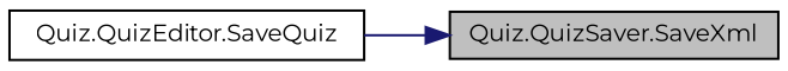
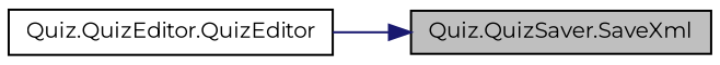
  digraph {
    rankdir=RL
    fontname=Montserrat
    node [color=black fontname=Montserrat fontsize=10 shape=record style=filled]
    n1 [fillcolor=grey75 fontcolor=black height=0.2 label="Quiz.QuizSaver.SaveXml" width=0.4]
-   n2 [fillcolor=white height=0.2 label="Quiz.QuizEditor.SaveQuiz" width=0.4]
+   n2 [fillcolor=white height=0.2 label="Quiz.QuizEditor.QuizEditor" width=0.4]
    n1 -> n2 [color=midnightblue dir=back fontname=Montserrat fontsize=10 labelfontname=Helvetica labelfontsize=10 style=solid]
  }
